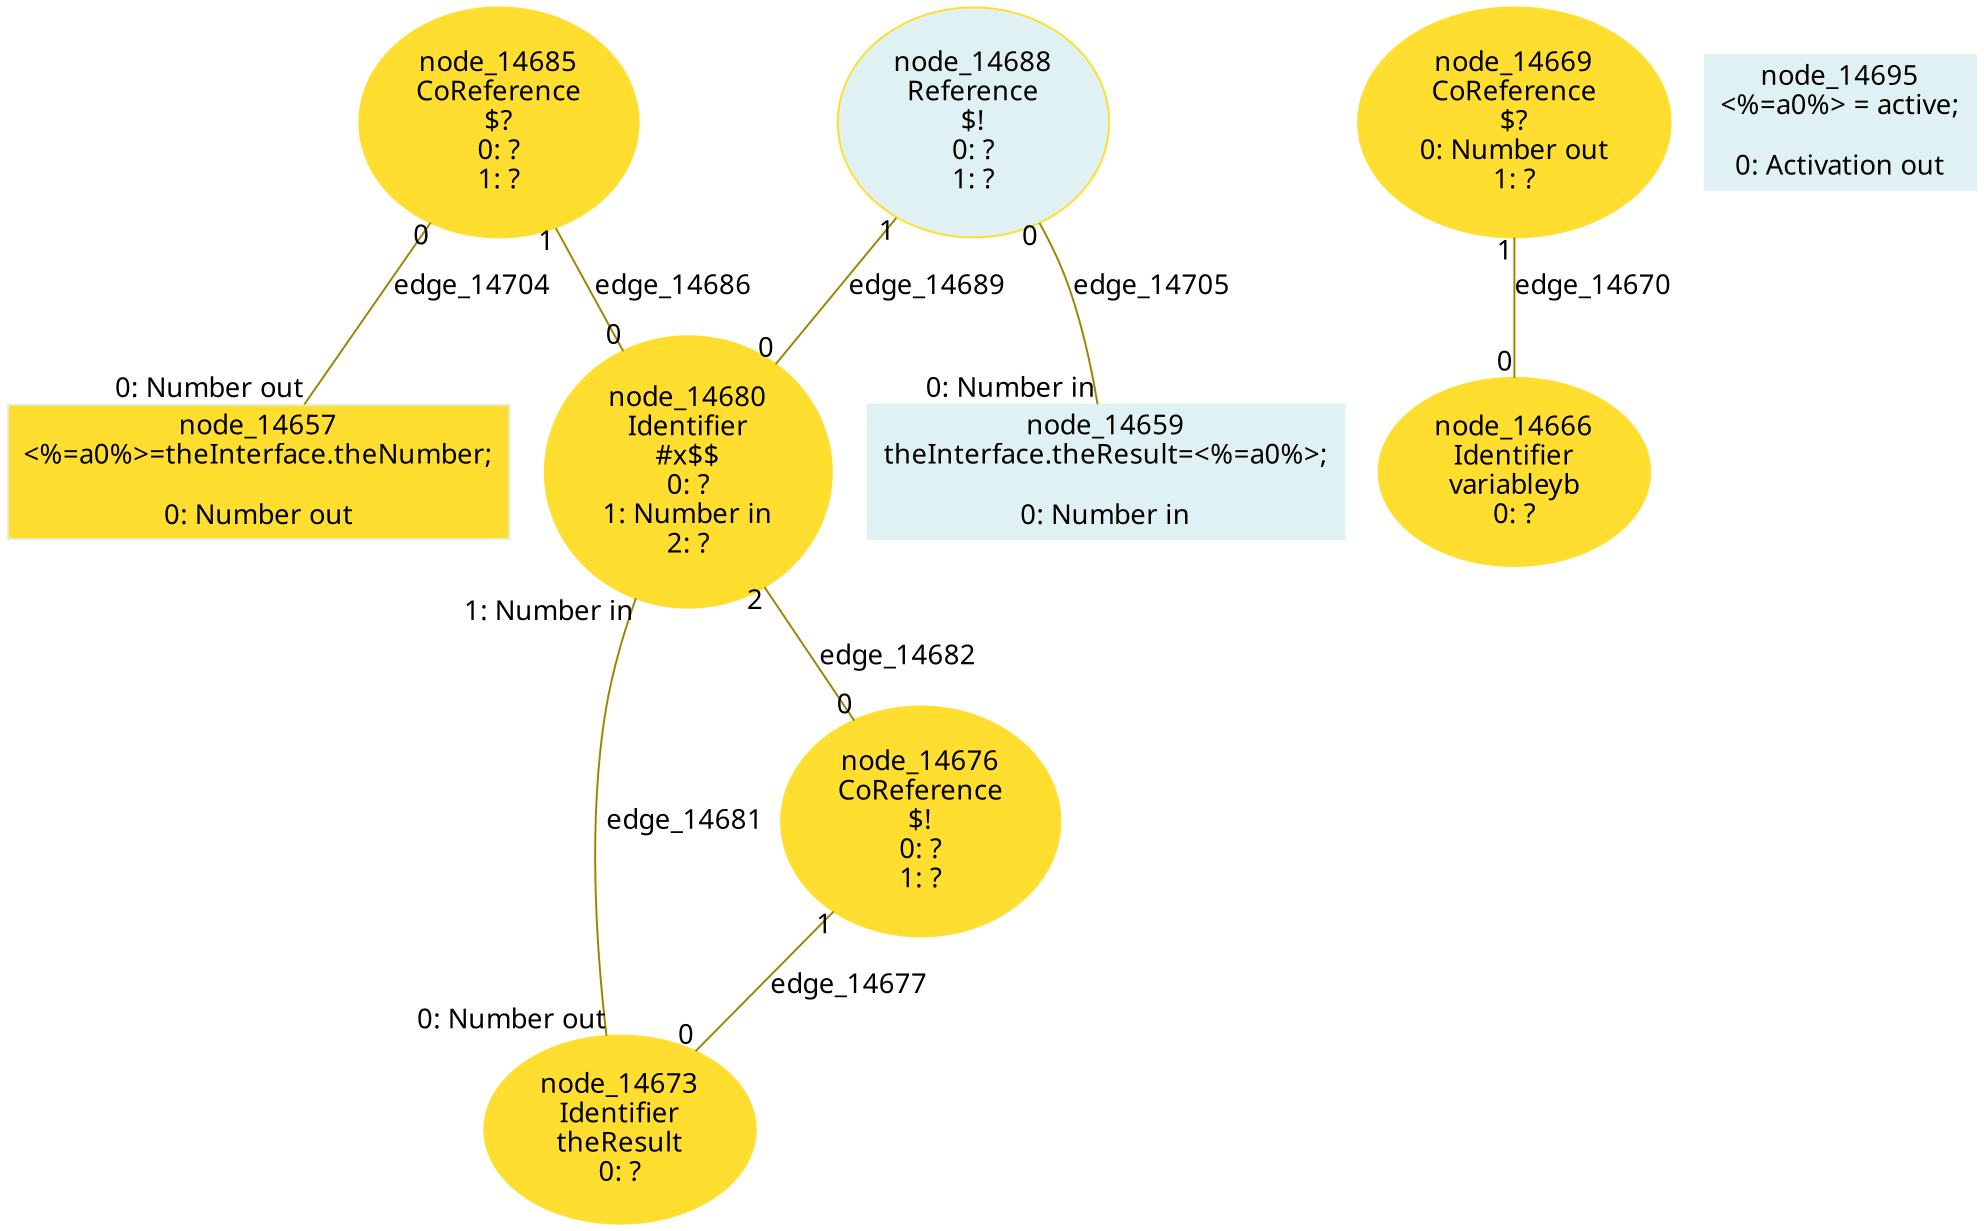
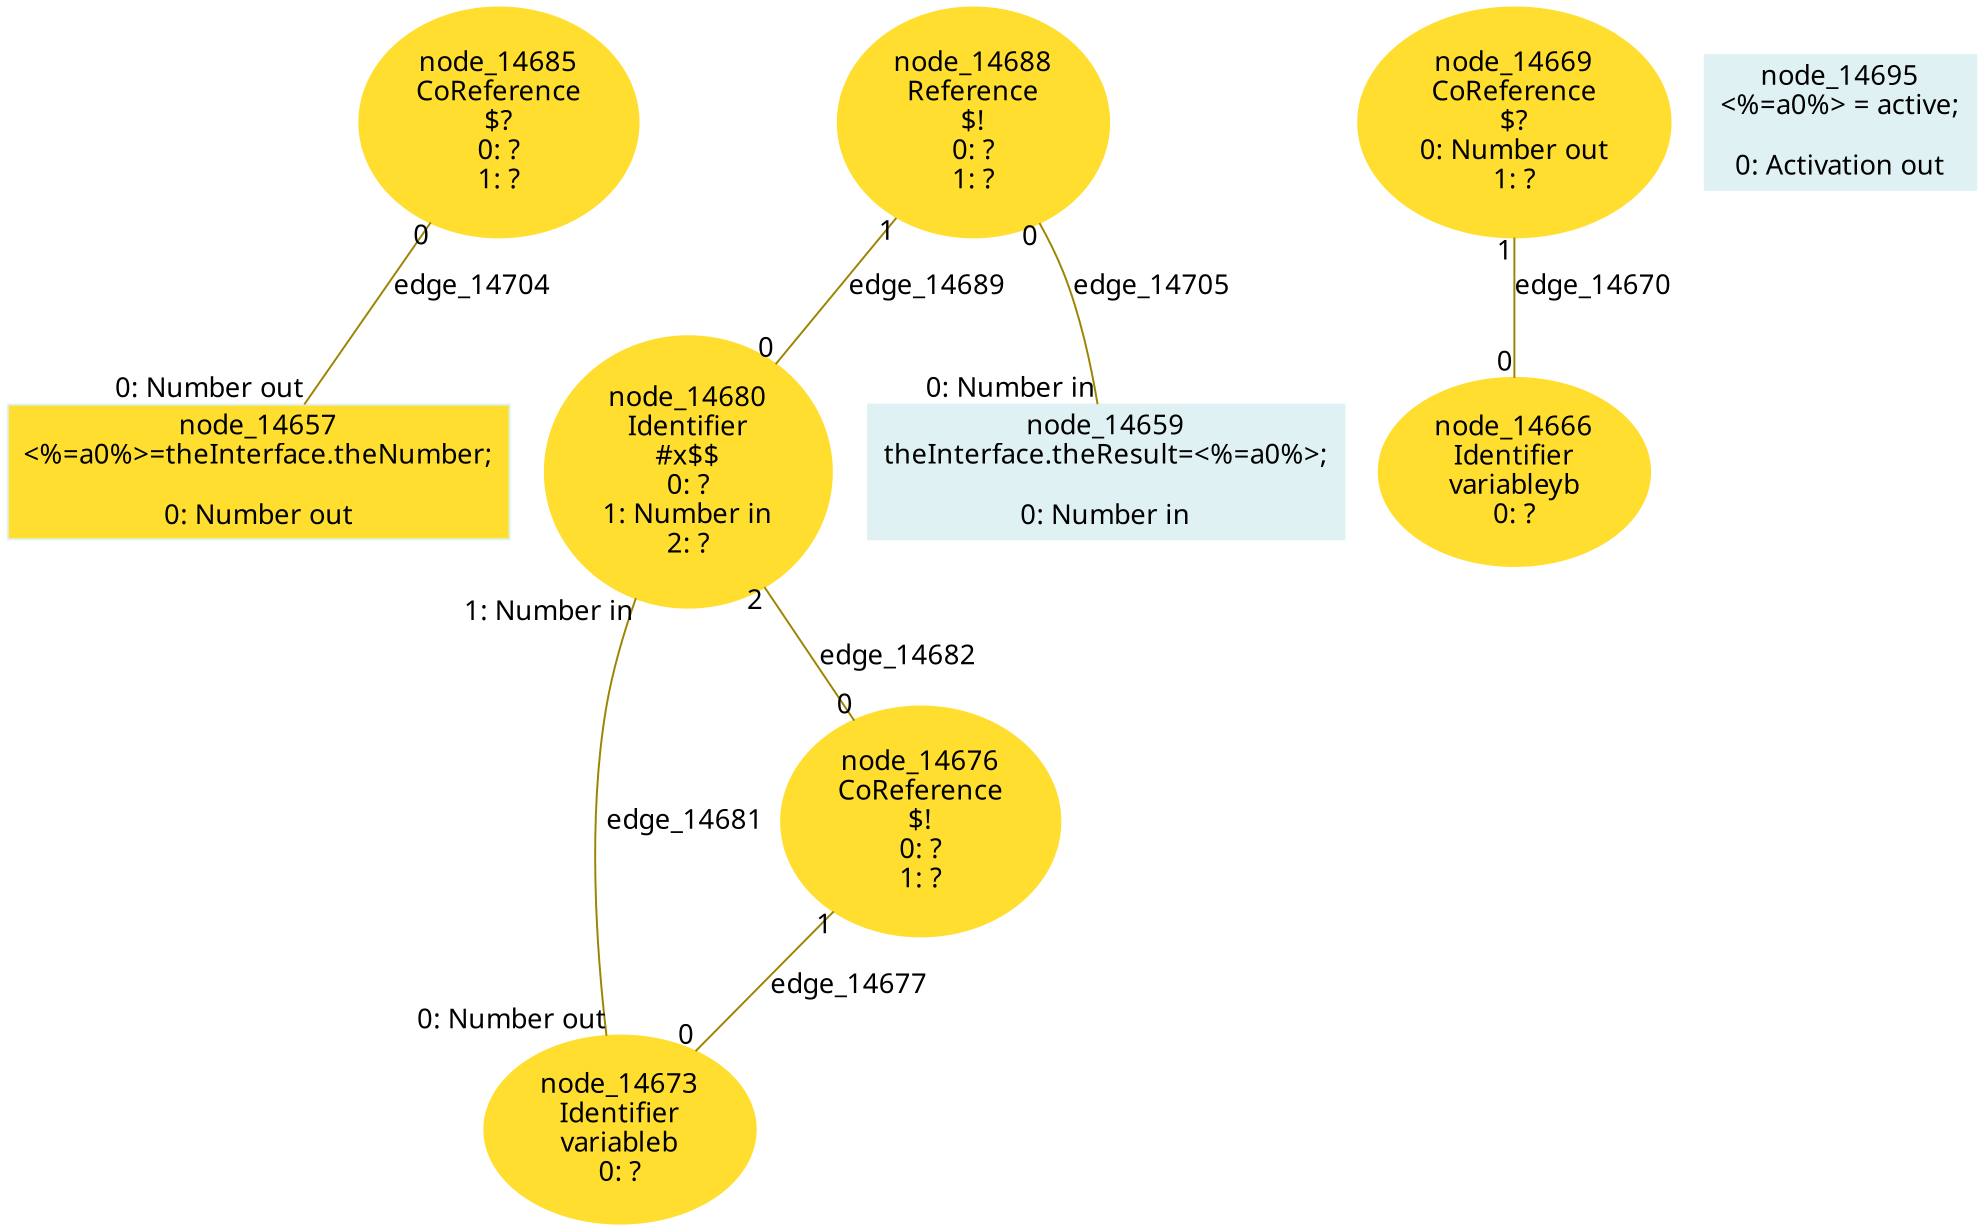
  digraph {
    fontname="Noto Sans"
    node [color="#ffde2f" fontname="Noto Sans" shape=ellipse style=filled]
    edge [arrowHead=none arrowsize=1 color="#9d8400" dir=none fontname="Noto Sans" headlabel=0 taillabel=1]
    n1 [color="#dff1f2" fillcolor="#ffde2f" label="node_14657\n<%=a0%>=theInterface.theNumber;\n\n0: Number out" shape=box]
    n2 [color="#dff1f2" label="node_14659\ntheInterface.theResult=<%=a0%>;\n\n0: Number in" shape=box]
    n3 [label="node_14666\nIdentifier\nvariableyb\n0: ?"]
    n4 [label="node_14669\nCoReference\n$?\n0: Number out\n1: ?"]
-   n5 [label="node_14673\nIdentifier\ntheResult\n0: ?"]
+   n5 [label="node_14673\nIdentifier\nvariableb\n0: ?"]
    n6 [label="node_14676\nCoReference\n$!\n0: ?\n1: ?"]
    n7 [label="node_14680\nIdentifier\n#x$$\n0: ?\n1: Number in\n2: ?"]
    n8 [label="node_14685\nCoReference\n$?\n0: ?\n1: ?"]
-   n9 [label="node_14688\nReference\n$!\n0: ?\n1: ?" fillcolor="#dff1f2"]
+   n9 [label="node_14688\nReference\n$!\n0: ?\n1: ?"]
    n10 [color="#dff1f2" label="node_14695\n<%=a0%> = active;\n\n0: Activation out" shape=box]
    n4 -> n3 [label=edge_14670]
    n6 -> n5 [label=edge_14677]
    n7 -> n5 [headlabel="0: Number out" label=edge_14681 taillabel="1: Number in"]
    n7 -> n6 [label=edge_14682 taillabel=2]
    n8 -> n1 [headlabel="0: Number out" label=edge_14704 taillabel=0]
-   n8 -> n7 [label=edge_14686]
    n9 -> n2 [headlabel="0: Number in" label=edge_14705 taillabel=0]
    n9 -> n7 [label=edge_14689]
  }
